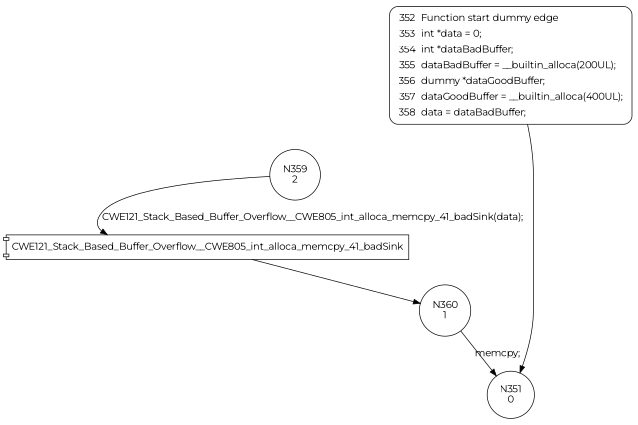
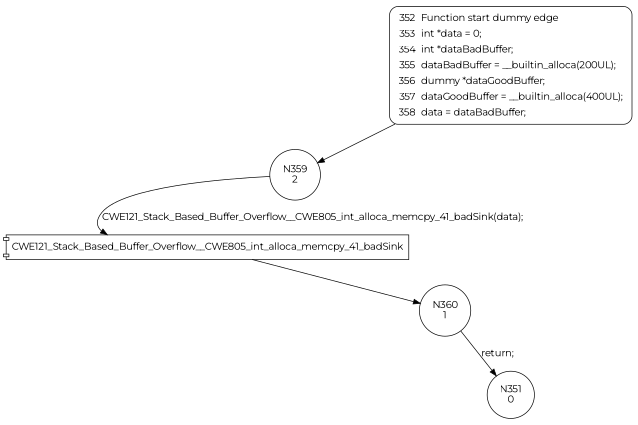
  digraph {
    fontname=Montserrat
    node [fontname=Montserrat shape=circle]
    edge [fontname=Montserrat]
    n1 [label="N359\n2"]
    n2 [label=CWE121_Stack_Based_Buffer_Overflow__CWE805_int_alloca_memcpy_41_badSink shape=component]
    n3 [label="N360\n1"]
    n4 [label="N351\n0"]
    n5 [fillcolor=white label=<<table border="0" cellborder="0" cellpadding="3" bgcolor="white"><tr><td align="right">352</td><td align="left">Function start dummy edge</td></tr><tr><td align="right">353</td><td align="left">int *data = 0;</td></tr><tr><td align="right">354</td><td align="left">int *dataBadBuffer;</td></tr><tr><td align="right">355</td><td align="left">dataBadBuffer = __builtin_alloca(200UL);</td></tr><tr><td align="right">356</td><td align="left">dummy *dataGoodBuffer;</td></tr><tr><td align="right">357</td><td align="left">dataGoodBuffer = __builtin_alloca(400UL);</td></tr><tr><td align="right">358</td><td align="left">data = dataBadBuffer;</td></tr></table>> penwidth=1 shape=Mrecord style="filled,bold"]
    n1 -> n2 [label="CWE121_Stack_Based_Buffer_Overflow__CWE805_int_alloca_memcpy_41_badSink(data);"]
    n2 -> n3
-   n3 -> n4 [label="memcpy;"]
-   n5 -> n4
+   n3 -> n4 [label="return;"]
+   n5 -> n1
  }
